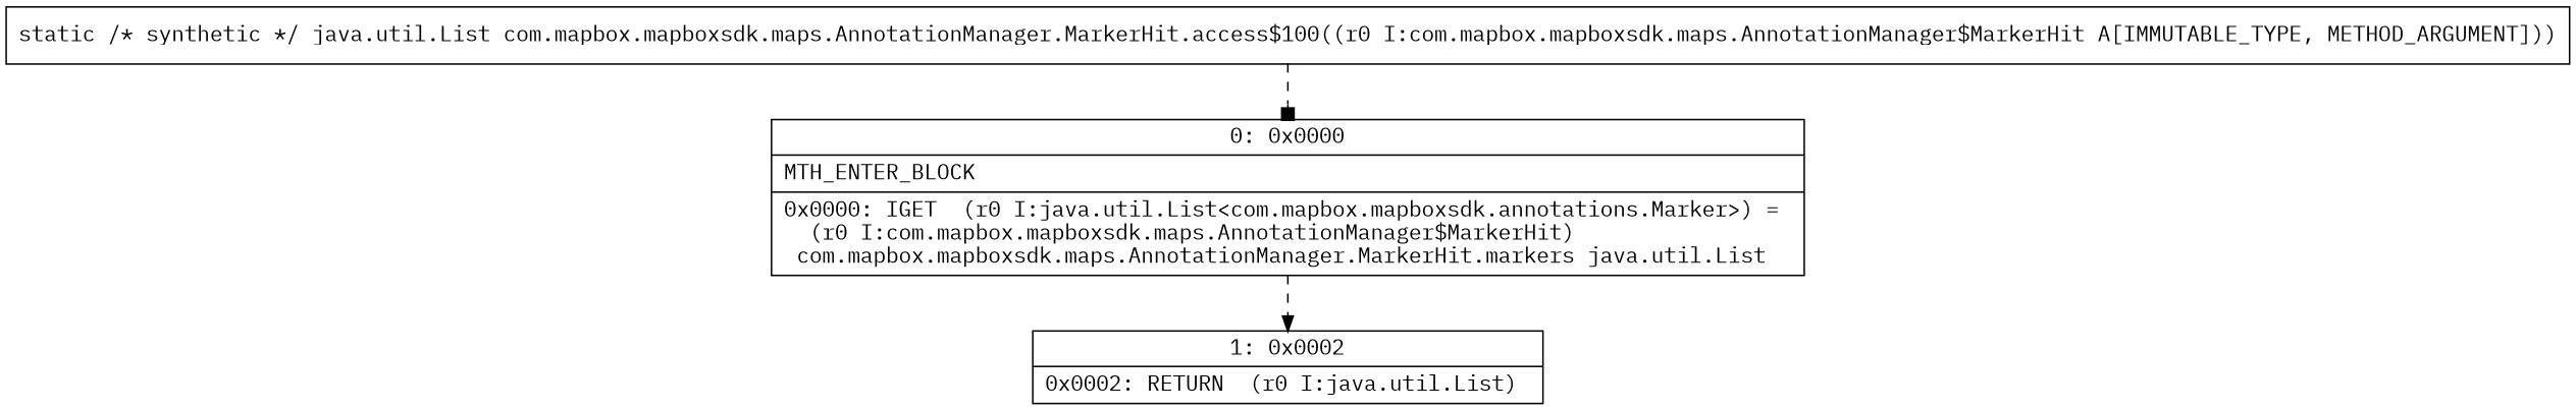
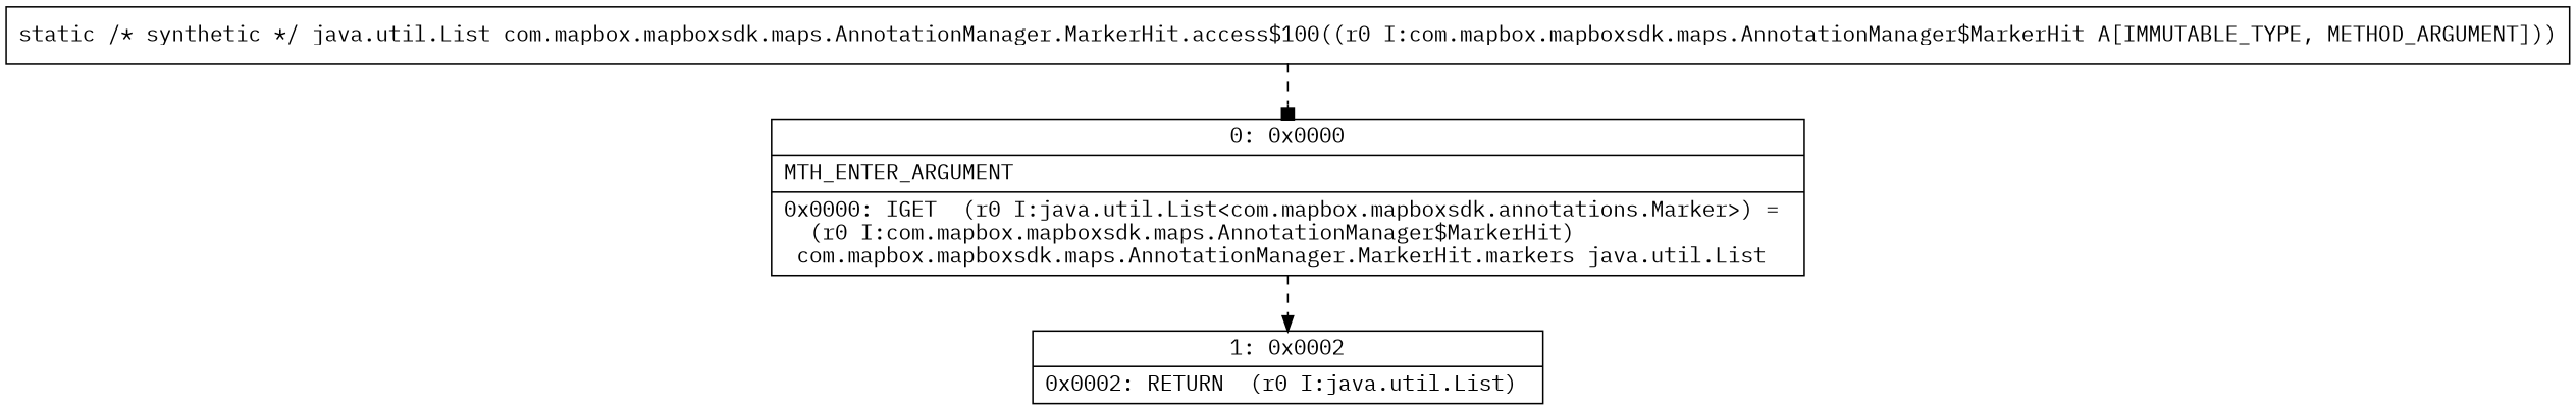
  digraph {
    fontname="IBM Plex Mono"
    node [shape=record fontname="IBM Plex Mono"]
    edge [style=dashed fontname="IBM Plex Mono"]
-   n1 [label="{0\:\ 0x0000|MTH_ENTER_BLOCK\l|0x0000: IGET  (r0 I:java.util.List\<com.mapbox.mapboxsdk.annotations.Marker\>) = \l  (r0 I:com.mapbox.mapboxsdk.maps.AnnotationManager$MarkerHit)\l com.mapbox.mapboxsdk.maps.AnnotationManager.MarkerHit.markers java.util.List \l}"]
+   n1 [label="{0\:\ 0x0000|MTH_ENTER_ARGUMENT\l|0x0000: IGET  (r0 I:java.util.List\<com.mapbox.mapboxsdk.annotations.Marker\>) = \l  (r0 I:com.mapbox.mapboxsdk.maps.AnnotationManager$MarkerHit)\l com.mapbox.mapboxsdk.maps.AnnotationManager.MarkerHit.markers java.util.List \l}"]
    n2 [label="{1\:\ 0x0002|0x0002: RETURN  (r0 I:java.util.List) \l}"]
    n3 [label="{static \/* synthetic *\/ java.util.List com.mapbox.mapboxsdk.maps.AnnotationManager.MarkerHit.access$100((r0 I:com.mapbox.mapboxsdk.maps.AnnotationManager$MarkerHit A[IMMUTABLE_TYPE, METHOD_ARGUMENT])) }"]
    n1 -> n2 [arrowhead=normal]
    n3 -> n1 [arrowhead=box]
  }
